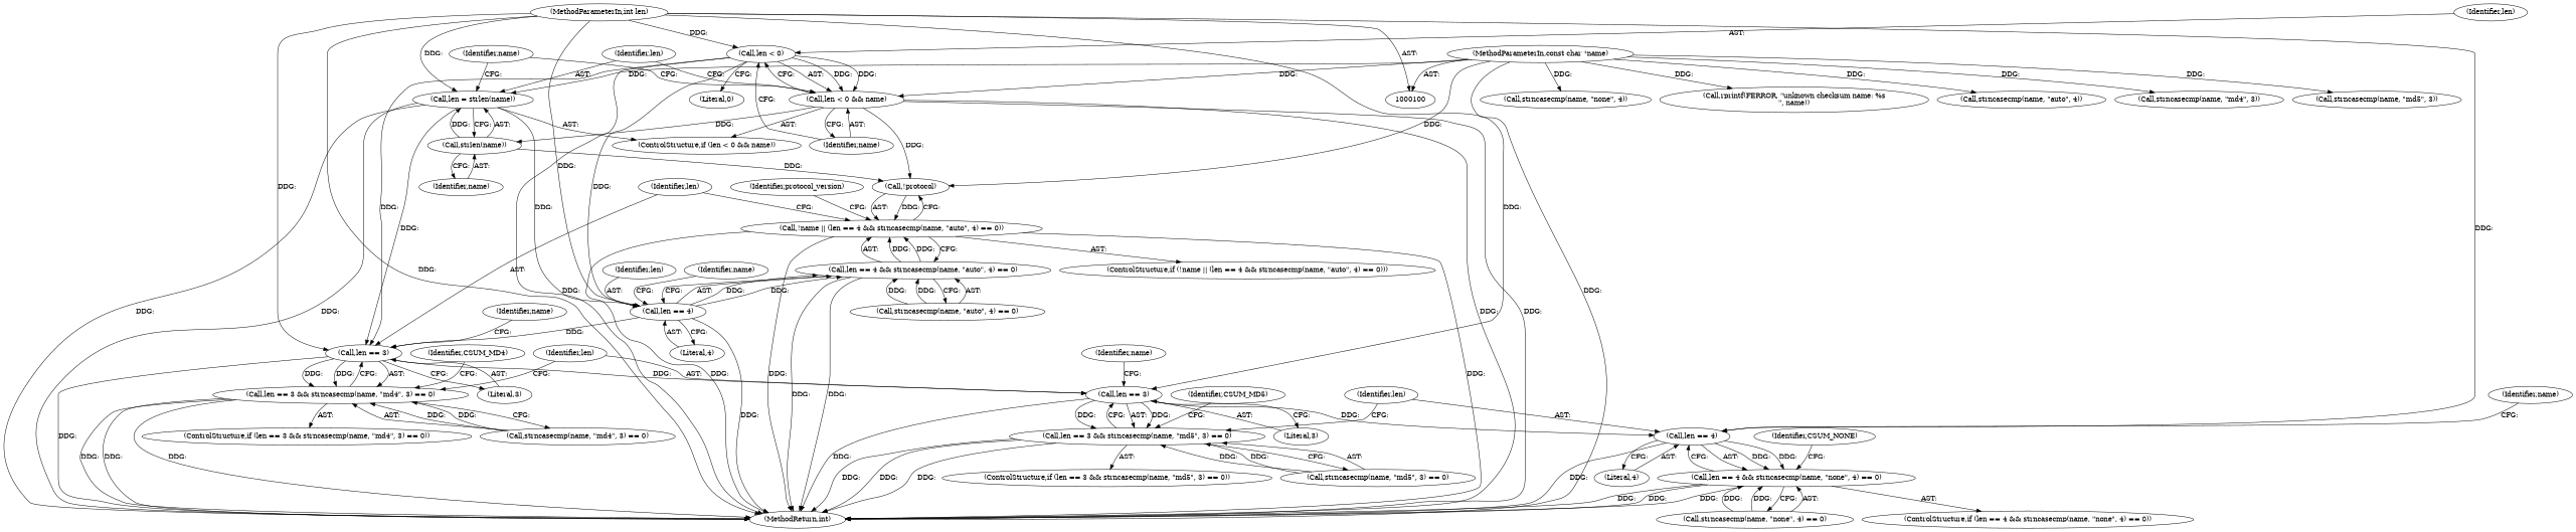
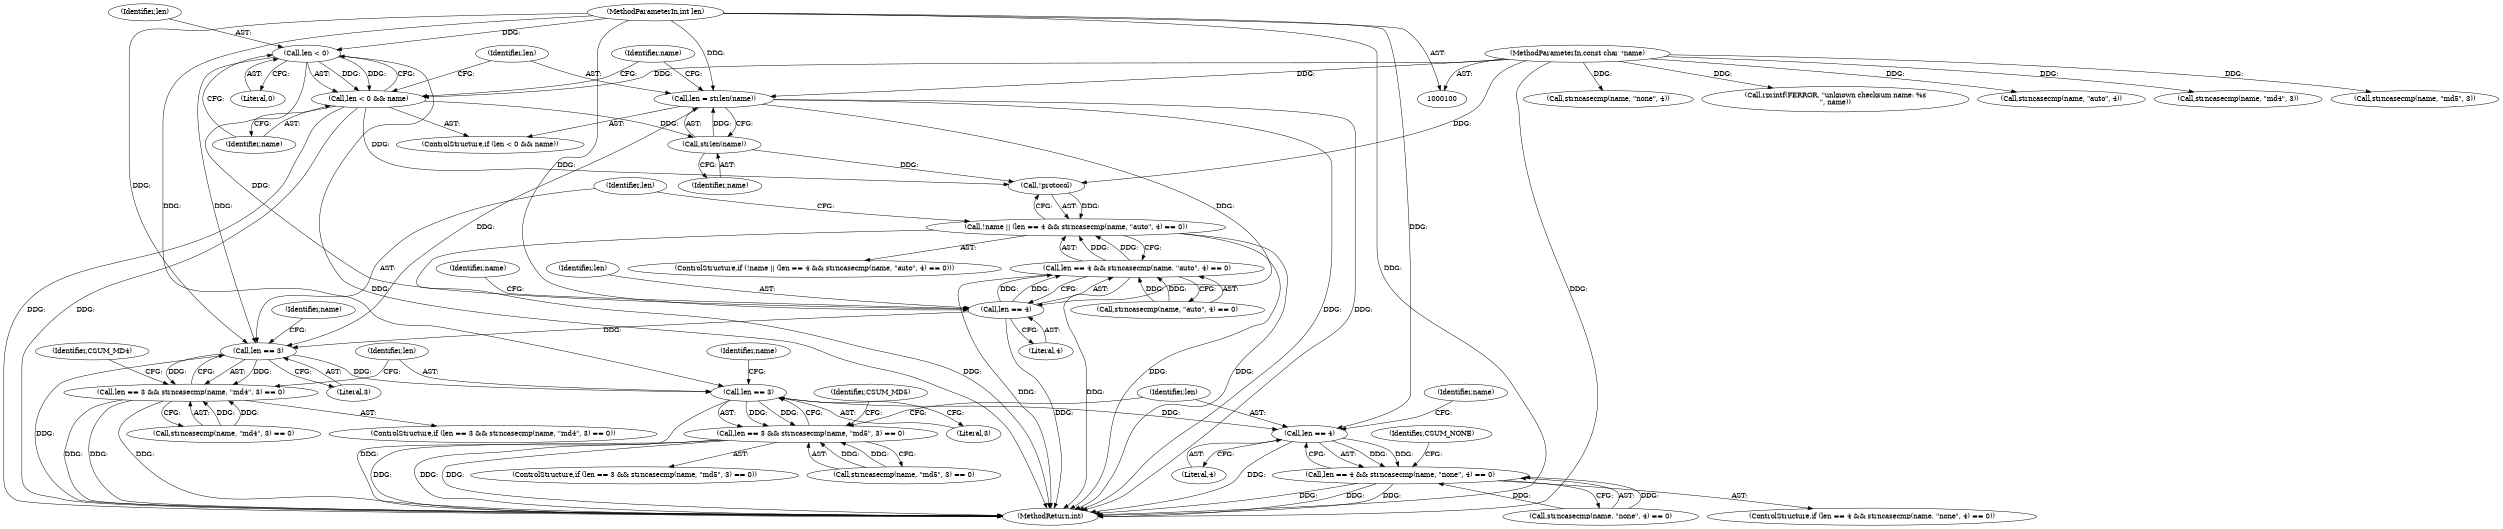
  digraph {
    n1 [label="(Call,len = strlen(name))"]
    n2 [label="(Call,strlen(name))"]
    n3 [label="(Call,len == 4)"]
    n4 [label="(Call,len == 3)"]
    n5 [label="(MethodReturn,int)"]
    n6 [label="(ControlStructure,if (len < 0 && name))"]
    n7 [label="(Call,!protocol)"]
    n8 [label="(Identifier,name)"]
    n9 [label="(Call,len == 4 && strncasecmp(name, \"auto\", 4) == 0)"]
    n10 [label="(Literal,4)"]
    n11 [label="(Call,len == 3)"]
    n12 [label="(Call,len == 3 && strncasecmp(name, \"md4\", 3) == 0)"]
    n13 [label="(Literal,3)"]
    n14 [label="(Call,!name || (len == 4 && strncasecmp(name, \"auto\", 4) == 0))"]
    n15 [label="(Call,len < 0 && name)"]
    n16 [label="(Call,len < 0)"]
    n17 [label="(Identifier,name)"]
    n18 [label="(Literal,0)"]
    n19 [label="(MethodParameterIn,int len)"]
    n20 [label="(Call,len == 4)"]
    1000100
    n22 [label="(Call,len == 3 && strncasecmp(name, \"md5\", 3) == 0)"]
    n23 [label="(Literal,3)"]
    n24 [label="(Call,len == 4 && strncasecmp(name, \"none\", 4) == 0)"]
    n25 [label="(Literal,4)"]
    n26 [label="(MethodParameterIn,const char *name)"]
    n27 [label="(Call,strncasecmp(name, \"none\", 4))"]
    n28 [label="(Call,rprintf(FERROR, \"unknown checksum name: %s\n\", name))"]
    n29 [label="(Call,strncasecmp(name, \"auto\", 4))"]
    n30 [label="(Call,strncasecmp(name, \"md4\", 3))"]
    n31 [label="(Call,strncasecmp(name, \"md5\", 3))"]
    n32 [label="(Call,strncasecmp(name, \"auto\", 4) == 0)"]
    n33 [label="(ControlStructure,if (!name || (len == 4 && strncasecmp(name, \"auto\", 4) == 0)))"]
    n34 [label="(ControlStructure,if (len == 3 && strncasecmp(name, \"md4\", 3) == 0))"]
    n35 [label="(Call,strncasecmp(name, \"md4\", 3) == 0)"]
    n36 [label="(ControlStructure,if (len == 3 && strncasecmp(name, \"md5\", 3) == 0))"]
    n37 [label="(Call,strncasecmp(name, \"md5\", 3) == 0)"]
    n38 [label="(Call,strncasecmp(name, \"none\", 4) == 0)"]
    n39 [label="(ControlStructure,if (len == 4 && strncasecmp(name, \"none\", 4) == 0))"]
    n40 [label="(Identifier,len)"]
    n41 [label="(Identifier,name)"]
    n42 [label="(Identifier,name)"]
    n43 [label="(Identifier,len)"]
    n44 [label="(Identifier,len)"]
    n45 [label="(Identifier,len)"]
    n46 [label="(Identifier,name)"]
    n47 [label="(Identifier,len)"]
    n48 [label="(Identifier,CSUM_MD4)"]
-   n49 [label="(Identifier,protocol_version)"]
    n50 [label="(Identifier,CSUM_NONE)"]
    n51 [label="(Identifier,len)"]
    n52 [label="(Identifier,name)"]
    n53 [label="(Identifier,name)"]
    n54 [label="(Identifier,CSUM_MD5)"]
    n1 -> n2 [label="CFG: "]
    n1 -> n3 [label="DDG: "]
    n1 -> n4 [label="DDG: "]
    n1 -> n5 [label="DDG: "]
    n1 -> n5 [label="DDG: "]
    n1 -> n6 [label="AST: "]
    n2 -> n1 [label="AST: "]
    n2 -> n1 [label="DDG: "]
    n2 -> n7 [label="DDG: "]
    n2 -> n8 [label="CFG: "]
    n3 -> n4 [label="DDG: "]
    n3 -> n5 [label="DDG: "]
    n3 -> n9 [label="AST: "]
    n3 -> n9 [label="DDG: "]
    n3 -> n9 [label="DDG: "]
    n3 -> n10 [label="CFG: "]
    n4 -> n5 [label="DDG: "]
    n4 -> n11 [label="DDG: "]
    n4 -> n12 [label="AST: "]
    n4 -> n12 [label="DDG: "]
    n4 -> n12 [label="DDG: "]
    n4 -> n13 [label="CFG: "]
    n7 -> n14 [label="AST: "]
    n7 -> n14 [label="DDG: "]
    n8 -> n2 [label="AST: "]
    n9 -> n3 [label="CFG: "]
    n9 -> n5 [label="DDG: "]
    n9 -> n5 [label="DDG: "]
    n9 -> n14 [label="AST: "]
    n9 -> n14 [label="DDG: "]
    n9 -> n14 [label="DDG: "]
    n9 -> n32 [label="CFG: "]
    n10 -> n3 [label="AST: "]
    n11 -> n5 [label="DDG: "]
    n11 -> n20 [label="DDG: "]
    n11 -> n22 [label="AST: "]
    n11 -> n22 [label="DDG: "]
    n11 -> n22 [label="DDG: "]
    n11 -> n23 [label="CFG: "]
    n12 -> n4 [label="CFG: "]
    n12 -> n5 [label="DDG: "]
    n12 -> n5 [label="DDG: "]
    n12 -> n5 [label="DDG: "]
    n12 -> n34 [label="AST: "]
    n12 -> n35 [label="CFG: "]
    n13 -> n4 [label="AST: "]
    n14 -> n5 [label="DDG: "]
    n14 -> n5 [label="DDG: "]
    n14 -> n5 [label="DDG: "]
    n14 -> n7 [label="CFG: "]
    n14 -> n9 [label="CFG: "]
    n14 -> n33 [label="AST: "]
    n15 -> n2 [label="DDG: "]
    n15 -> n5 [label="DDG: "]
    n15 -> n5 [label="DDG: "]
    n15 -> n6 [label="AST: "]
    n15 -> n7 [label="DDG: "]
    n15 -> n16 [label="CFG: "]
    n15 -> n17 [label="CFG: "]
    n16 -> n3 [label="DDG: "]
    n16 -> n4 [label="DDG: "]
    n16 -> n5 [label="DDG: "]
    n16 -> n15 [label="AST: "]
    n16 -> n15 [label="DDG: "]
    n16 -> n15 [label="DDG: "]
    n16 -> n18 [label="CFG: "]
    n17 -> n15 [label="AST: "]
    n17 -> n16 [label="CFG: "]
+   n18 -> n16 [label="AST: "]
    n19 -> n1 [label="DDG: "]
    n19 -> n3 [label="DDG: "]
    n19 -> n4 [label="DDG: "]
    n19 -> n5 [label="DDG: "]
    n19 -> n11 [label="DDG: "]
    n19 -> n16 [label="DDG: "]
    n19 -> n20 [label="DDG: "]
    n19 -> 1000100 [label="AST: "]
    n20 -> n5 [label="DDG: "]
    n20 -> n24 [label="AST: "]
    n20 -> n24 [label="DDG: "]
    n20 -> n24 [label="DDG: "]
    n20 -> n25 [label="CFG: "]
    n22 -> n5 [label="DDG: "]
    n22 -> n5 [label="DDG: "]
    n22 -> n5 [label="DDG: "]
    n22 -> n11 [label="CFG: "]
    n22 -> n36 [label="AST: "]
    n22 -> n37 [label="CFG: "]
    n23 -> n11 [label="AST: "]
    n24 -> n5 [label="DDG: "]
    n24 -> n5 [label="DDG: "]
    n24 -> n5 [label="DDG: "]
    n24 -> n20 [label="CFG: "]
    n24 -> n38 [label="CFG: "]
    n24 -> n39 [label="AST: "]
    n25 -> n20 [label="AST: "]
    n26 -> n1 [label="DDG: "]
    n26 -> n5 [label="DDG: "]
    n26 -> n7 [label="DDG: "]
    n26 -> n15 [label="DDG: "]
    n26 -> 1000100 [label="AST: "]
    n26 -> n27 [label="DDG: "]
    n26 -> n28 [label="DDG: "]
    n26 -> n29 [label="DDG: "]
    n26 -> n30 [label="DDG: "]
    n26 -> n31 [label="DDG: "]
    n32 -> n9 [label="AST: "]
    n32 -> n9 [label="DDG: "]
    n32 -> n9 [label="DDG: "]
    n35 -> n12 [label="AST: "]
    n35 -> n12 [label="DDG: "]
    n35 -> n12 [label="DDG: "]
    n37 -> n22 [label="AST: "]
    n37 -> n22 [label="DDG: "]
    n37 -> n22 [label="DDG: "]
    n38 -> n24 [label="AST: "]
    n38 -> n24 [label="DDG: "]
    n38 -> n24 [label="DDG: "]
    n40 -> n3 [label="AST: "]
    n41 -> n3 [label="CFG: "]
    n42 -> n4 [label="CFG: "]
    n43 -> n11 [label="AST: "]
    n43 -> n12 [label="CFG: "]
    n44 -> n4 [label="AST: "]
    n44 -> n14 [label="CFG: "]
    n45 -> n20 [label="AST: "]
    n45 -> n22 [label="CFG: "]
    n46 -> n20 [label="CFG: "]
    n47 -> n16 [label="AST: "]
    n48 -> n12 [label="CFG: "]
-   n49 -> n14 [label="CFG: "]
    n50 -> n24 [label="CFG: "]
    n51 -> n1 [label="AST: "]
    n51 -> n15 [label="CFG: "]
    n52 -> n11 [label="CFG: "]
    n53 -> n1 [label="CFG: "]
    n53 -> n15 [label="CFG: "]
    n54 -> n22 [label="CFG: "]
  }
